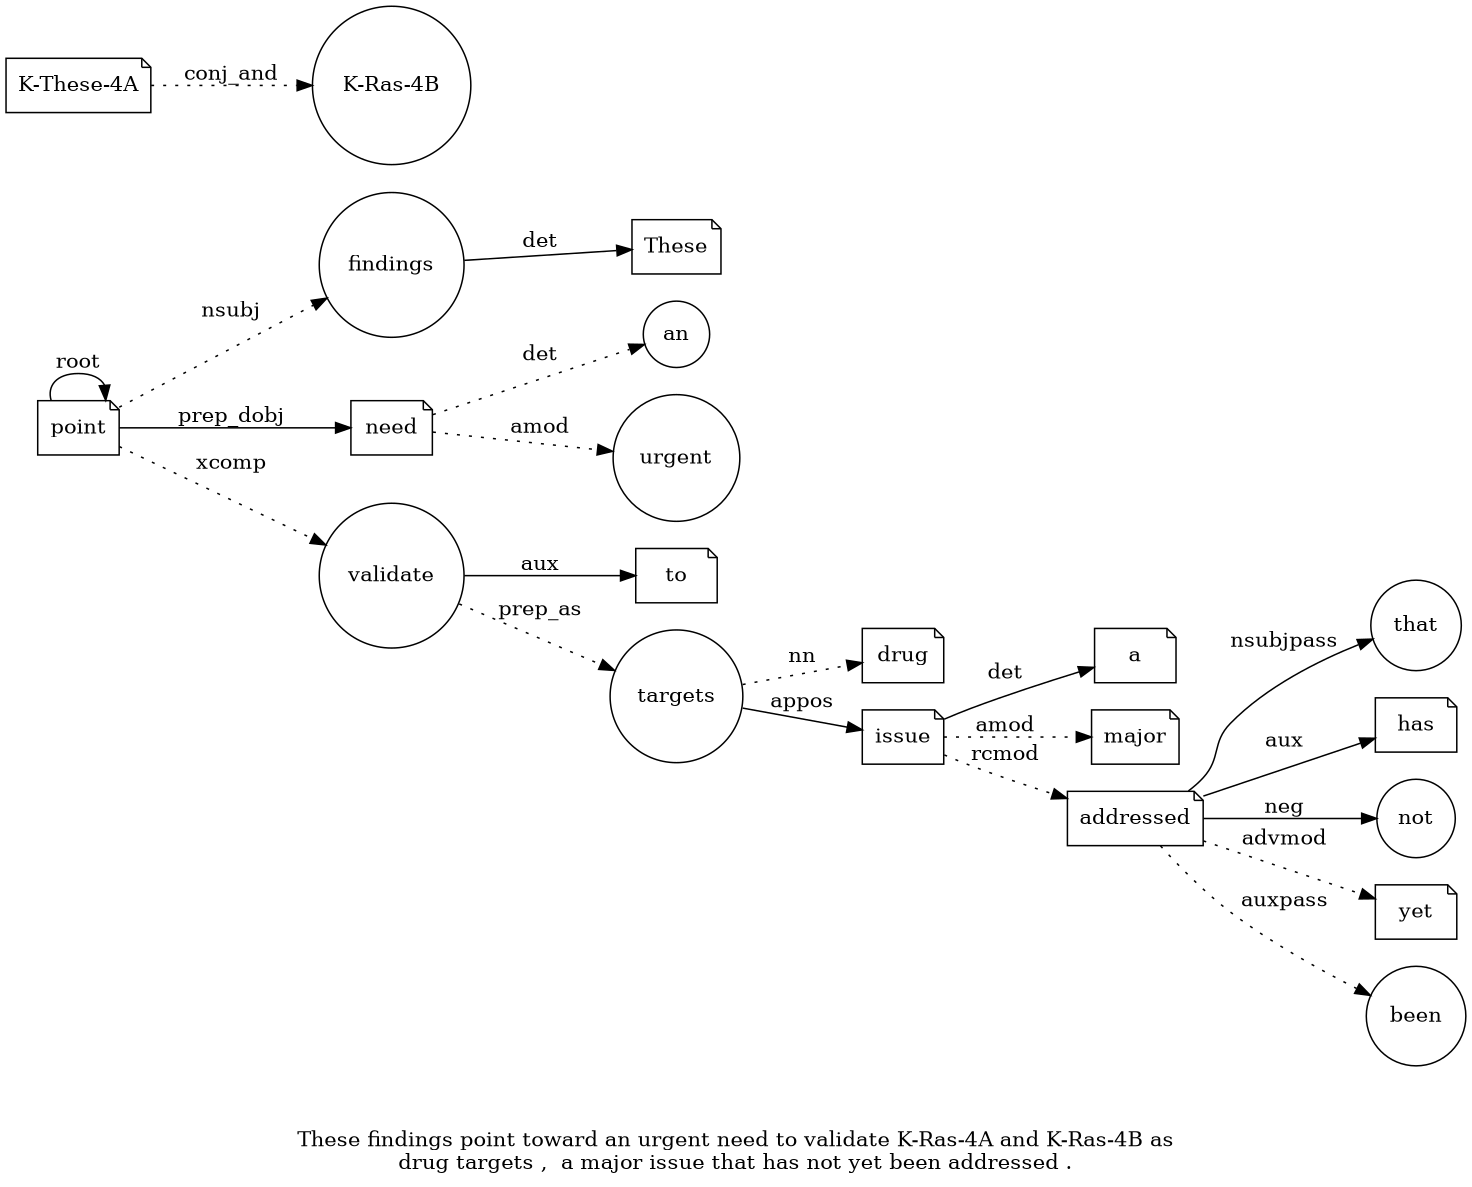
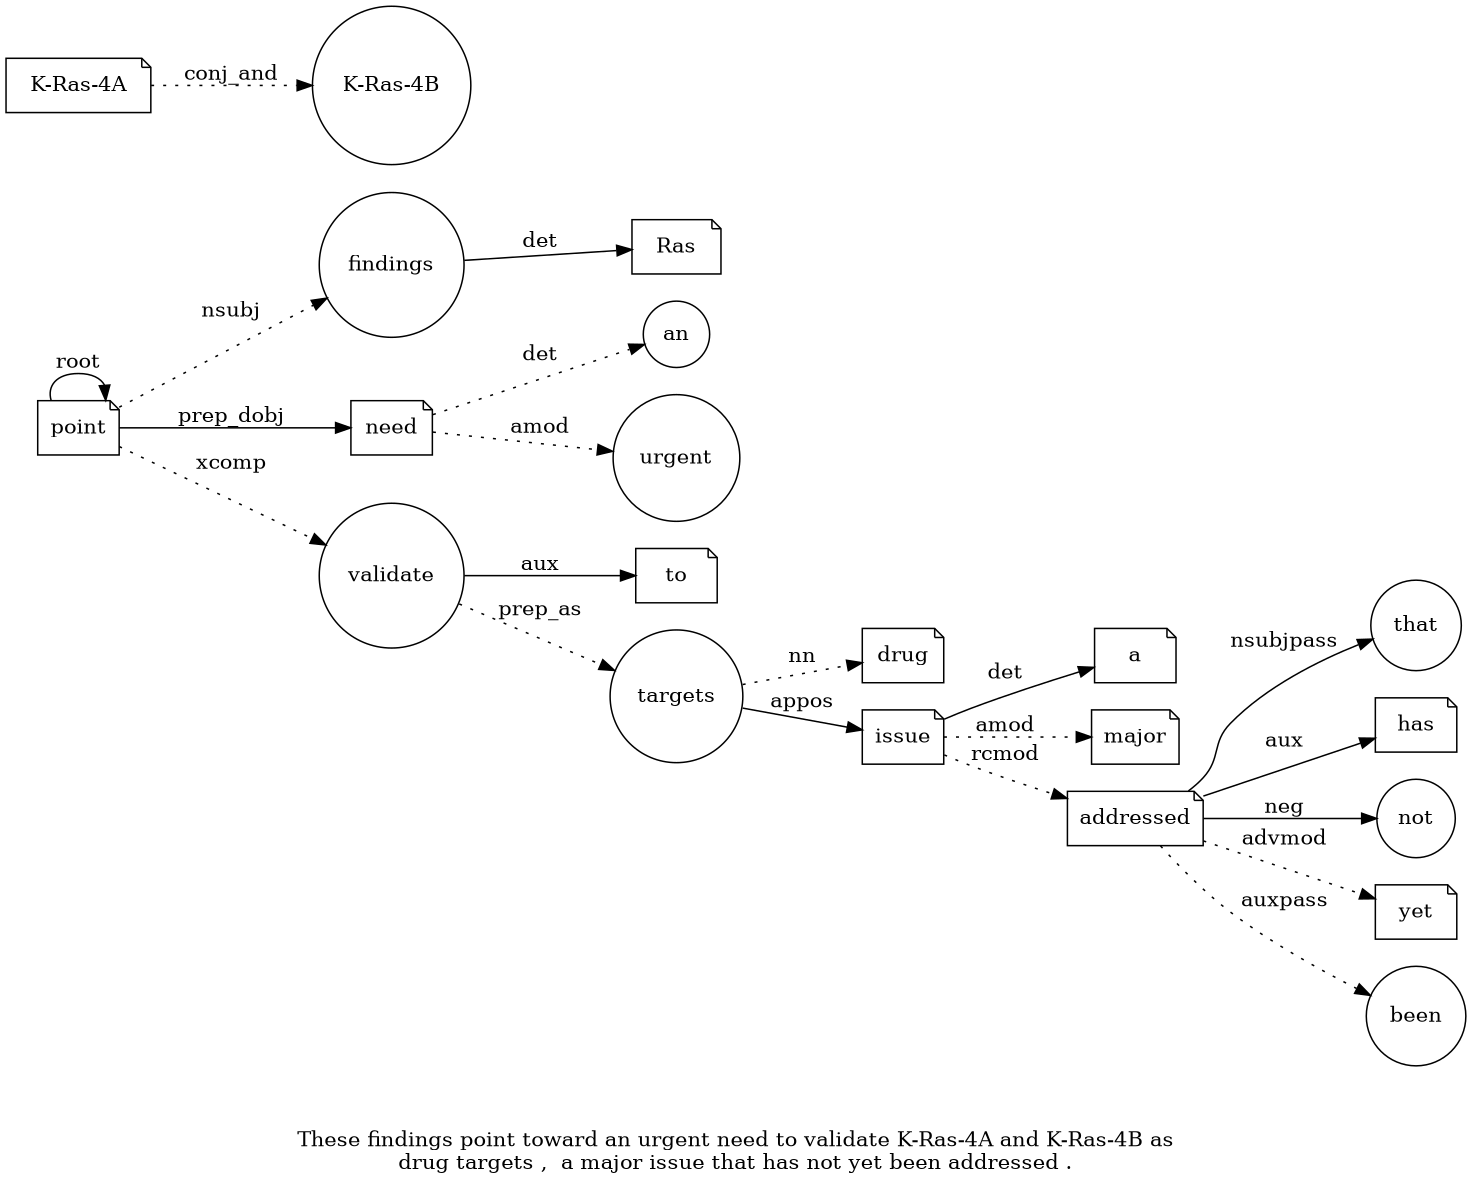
  digraph {
    label="These findings point toward an urgent need to validate K-Ras-4A and K-Ras-4B as\ndrug targets ,  a major issue that has not yet been addressed ."
    rankdir=LR
    node [fillcolor=white shape=note style=filled]
    edge [style=dotted]
    n1 [label=findings shape=circle]
-   n2 [label=These]
+   n2 [label=Ras]
    n3 [label=point]
    n4 [label=need]
    n5 [label=validate shape=circle]
    n6 [label=an shape=circle]
    n7 [label=urgent shape=circle]
    n8 [label=to]
    n9 [label=targets shape=circle]
-   n10 [label="K-These-4A"]
+   n10 [label="K-Ras-4A"]
    n11 [label="K-Ras-4B" shape=circle]
    n12 [label=drug]
    n13 [label=issue]
    n14 [label=a]
    n15 [label=major]
    n16 [label=addressed]
    n17 [label=that shape=circle]
    n18 [label=has]
    n19 [label=not shape=circle]
    n20 [label=yet]
    n21 [label=been shape=circle]
    n1 -> n2 [label=det style=solid]
    n3 -> n1 [label=nsubj]
    n3 -> n3 [label=root style=solid]
    n3 -> n4 [label=prep_dobj style=solid]
    n3 -> n5 [label=xcomp]
    n4 -> n6 [label=det]
    n4 -> n7 [label=amod]
    n5 -> n8 [label=aux style=solid]
    n5 -> n9 [label=prep_as]
    n9 -> n12 [label=nn]
    n9 -> n13 [label=appos style=solid]
    n10 -> n11 [label=conj_and]
    n13 -> n14 [label=det style=solid]
    n13 -> n15 [label=amod]
    n13 -> n16 [label=rcmod]
    n16 -> n17 [label=nsubjpass style=solid]
    n16 -> n18 [label=aux style=solid]
    n16 -> n19 [label=neg style=solid]
    n16 -> n20 [label=advmod]
    n16 -> n21 [label=auxpass]
  }
